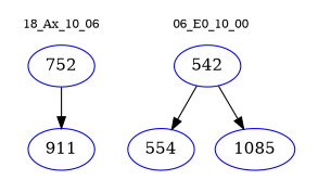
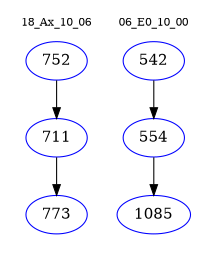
  digraph {
    node [color=blue]
    edge [color=black]
-   n1 [label=911]
+   n1 [label=711]
    n2 [label=752]
+   n3 [label=773]
    n4 [label=542]
    n5 [label=554]
    n6 [label=1085]
    subgraph cluster_1 {
      color=white
      fontsize=10
      label="18_Ax_10_06"
      n1
      n2
+     n3
    }
    subgraph cluster_2 {
      color=white
      fontsize=10
      label="06_E0_10_00"
      n4
      n5
      n6
    }
+   n1 -> n3
    n2 -> n1
    n4 -> n5
-   n4 -> n6
+   n5 -> n6
  }
